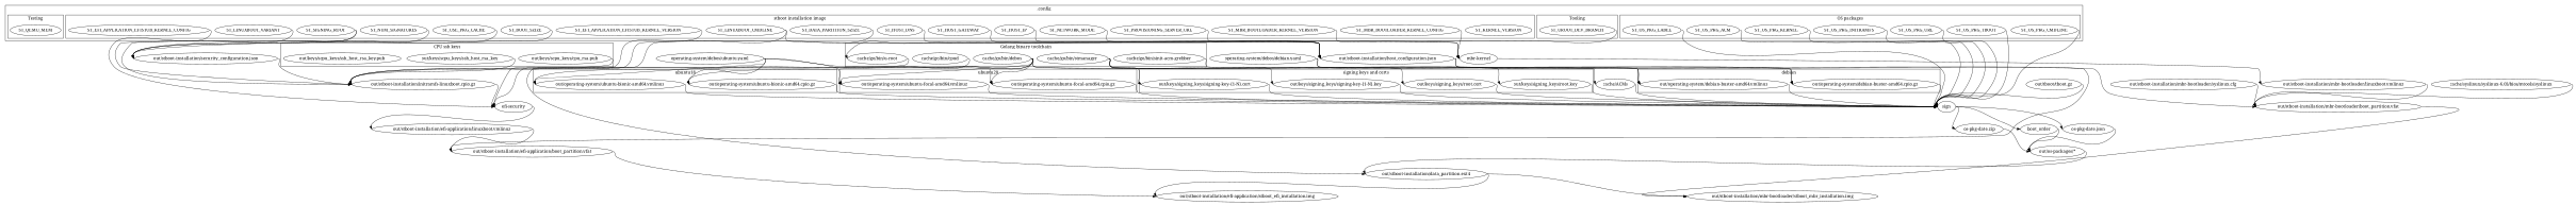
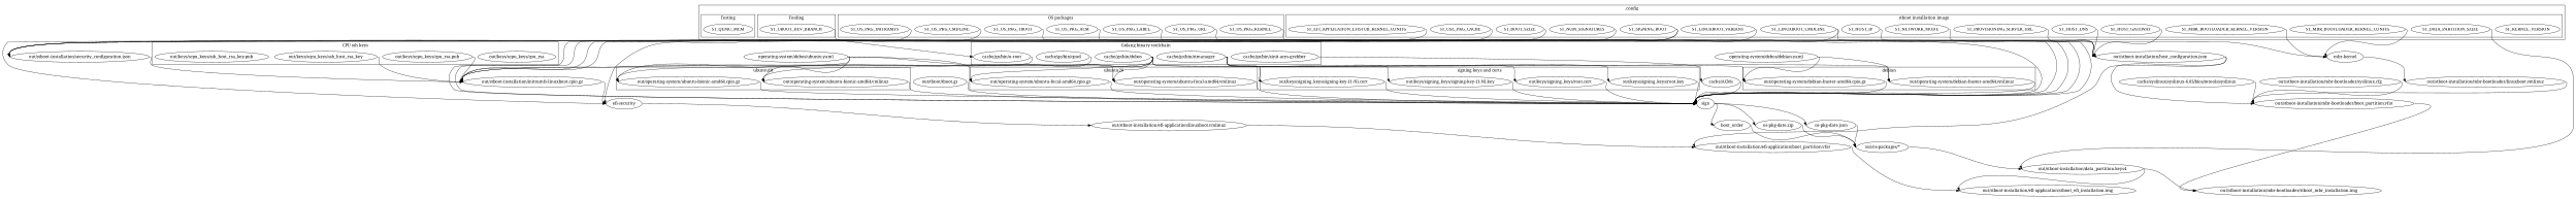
  digraph {
    fontname="Noto Serif"
    rankdir=TB
    node [fontname="Noto Serif"]
    edge [fontname="Noto Serif" headport=w tailport=e]
    ST_UROOT_DEV_BRANCH
    ST_KERNEL_VERSION
    ST_MBR_BOOTLOADER_KERNEL_VERSION
    ST_MBR_BOOTLOADER_KERNEL_CONFIG
-   ST_EFI_APPLICATION_EFISTUB_KERNEL_VERSION
    ST_EFI_APPLICATION_EFISTUB_KERNEL_CONFIG
    ST_LINUXBOOT_CMDLINE
    ST_LINUXBOOT_VARIANT
    ST_SIGNING_ROOT
    ST_NUM_SIGNATURES
    n11 [label=ST_BOOT_SZIZE]
    ST_USE_PKG_CACHE
    ST_PROVISIONING_SERVER_URL
    ST_NETWORK_MODE
    ST_HOST_IP
    ST_HOST_GATEWAY
    ST_HOST_DNS
    ST_DATA_PARTITION_SZIZE
    ST_OS_PKG_TBOOT
    ST_OS_PKG_ACM
    ST_OS_PKG_LABEL
    ST_OS_PKG_URL
    ST_OS_PKG_KERNEL
    ST_OS_PKG_INITRAMFS
    ST_OS_PKG_CMDLINE
    ST_QEMU_MEM
    n27 [label="out/keys/signing_keys/root.key"]
    n28 [label="out/keys/signing_keys/root.cert"]
    n29 [label="out/keys/signing_keys/signing-key-{1-N}.key"]
    n30 [label="out/keys/signing_keys/signing-key-{1-N}.cert"]
+   n31 [label="out/keys/scpu_keys/cpu_rsa"]
    n32 [label="out/keys/scpu_keys/cpu_rsa.pub"]
    n33 [label="out/keys/scpu_keys/ssh_host_rsa_key"]
    n34 [label="out/keys/scpu_keys/ssh_host_rsa_key.pub"]
    n35 [label="out/operating-system/debian-buster-amd64.vmlinuz"]
    n36 [label="out/operating-system/debian-buster-amd64.cpio.gz"]
    n37 [label="out/operating-system/ubuntu-bionic-amd64.vmlinuz"]
    n38 [label="out/operating-system/ubuntu-bionic-amd64.cpio.gz"]
    n39 [label="out/operating-system/ubuntu-focal-amd64.vmlinuz"]
    n40 [label="out/operating-system/ubuntu-focal-amd64.cpio.gz"]
    n41 [label="cache/go/bin/debos"]
    n42 [label="cache/go/bin/u-root"]
    n43 [label="cache/go/bin/stmanager"]
    n44 [label="cache/go/bin/sinit-acm-grebber"]
    n45 [label="cache/go/bin/cpud"]
    "mbr-kernel"
    n47 [label="efi-security"]
    n48 [label="out/stboot-installation/initramfs-linuxboot.cpio.gz"]
    n49 [label="out/stboot-installation/security_configuration.json"]
    n50 [label="out/stboot-installation/host_configuration.json"]
-   n51 [label="out/stboot-installation/data_partition.ext4"]
+   n51 [label="out/stboot-installation/data_partition.keys4"]
    n52 [label=sign]
    n53 [label="cache/ACMs"]
    boot_order
    n55 [label="os-pkg-date.zip"]
    n56 [label="os-pkg-date.json"]
    n57 [label="out/os-packages/*"]
    n58 [label="out/tboot/tboot.gz"]
    n59 [label="operating-system/debos/debian.yaml"]
    n60 [label="operating-system/debos/ubuntu.yaml"]
    n61 [label="out/stboot-installation/mbr-bootloader/stboot_mbr_installation.img"]
    n62 [label="out/stboot-installation/efi-application/stboot_efi_installation.img"]
    n63 [label="out/stboot-installation/efi-application/linuxboot.vmlinuz"]
    n64 [label="out/stboot-installation/mbr-bootloader/boot_partition.vfat"]
    n65 [label="out/stboot-installation/efi-application/boot_partition.vfat"]
    n66 [label="out/stboot-installation/mbr-bootloader/linuxboot.vmlinuz"]
    n67 [label="cache/syslinux/syslinux-6.03/bios/mtools/syslinux"]
    n68 [label="out/stboot-installation/mbr-bootloader/syslinux.cfg"]
    subgraph cluster_1 {
      label=".config"
      subgraph cluster_2 {
        label=Tooling
        ST_UROOT_DEV_BRANCH
      }
      subgraph cluster_3 {
        label="STBoot Data"
      }
      subgraph cluster_4 {
        label="stboot installation image"
        ST_KERNEL_VERSION
        ST_MBR_BOOTLOADER_KERNEL_VERSION
        ST_MBR_BOOTLOADER_KERNEL_CONFIG
-       ST_EFI_APPLICATION_EFISTUB_KERNEL_VERSION
        ST_EFI_APPLICATION_EFISTUB_KERNEL_CONFIG
        ST_LINUXBOOT_CMDLINE
        ST_LINUXBOOT_VARIANT
        ST_SIGNING_ROOT
        ST_NUM_SIGNATURES
        n11
        ST_USE_PKG_CACHE
        ST_PROVISIONING_SERVER_URL
        ST_NETWORK_MODE
        ST_HOST_IP
        ST_HOST_GATEWAY
        ST_HOST_DNS
        ST_DATA_PARTITION_SZIZE
      }
      subgraph cluster_5 {
        label="STBoot - EFI Application"
      }
      subgraph cluster_6 {
        label="OS packages"
        ST_OS_PKG_TBOOT
        ST_OS_PKG_ACM
        ST_OS_PKG_LABEL
        ST_OS_PKG_URL
        ST_OS_PKG_KERNEL
        ST_OS_PKG_INITRAMFS
        ST_OS_PKG_CMDLINE
      }
      subgraph cluster_7 {
        label=Testing
        ST_QEMU_MEM
      }
    }
    subgraph cluster_8 {
      label="signing keys and certs"
      n27
      n28
      n29
      n30
    }
    subgraph cluster_9 {
      label="CPU ssh keys"
+     n31
      n32
      n33
      n34
    }
    subgraph cluster_10 {
      label=debian
      n35
      n36
    }
    subgraph cluster_11 {
      label=ubuntu18
      n37
      n38
    }
    subgraph cluster_12 {
      label=ubuntu20
      n39
      n40
    }
    subgraph cluster_13 {
      label="Golang binary toolchain"
      n41
      n42
      n43
      n44
      n45
    }
    ST_UROOT_DEV_BRANCH -> n42
    ST_MBR_BOOTLOADER_KERNEL_VERSION -> "mbr-kernel"
    ST_MBR_BOOTLOADER_KERNEL_CONFIG -> "mbr-kernel"
-   ST_EFI_APPLICATION_EFISTUB_KERNEL_VERSION -> n47
    ST_EFI_APPLICATION_EFISTUB_KERNEL_CONFIG -> n47
    ST_LINUXBOOT_CMDLINE -> "mbr-kernel"
    ST_LINUXBOOT_CMDLINE -> n47
    ST_LINUXBOOT_VARIANT -> n48
    ST_SIGNING_ROOT -> n48
    ST_SIGNING_ROOT -> n49
    ST_NUM_SIGNATURES -> n49
    n11 -> n49
    ST_USE_PKG_CACHE -> n49
    ST_PROVISIONING_SERVER_URL -> n50
    ST_NETWORK_MODE -> n50
    ST_HOST_IP -> n50
    ST_HOST_GATEWAY -> n50
    ST_HOST_DNS -> n50
    ST_DATA_PARTITION_SZIZE -> n51
    ST_OS_PKG_TBOOT -> n52
    ST_OS_PKG_ACM -> n52
    ST_OS_PKG_LABEL -> n52
    ST_OS_PKG_URL -> n52
    ST_OS_PKG_KERNEL -> n52
    ST_OS_PKG_INITRAMFS -> n52
    ST_OS_PKG_CMDLINE -> n52
    n27 -> n52
    n28 -> n52
    n29 -> n52
    n30 -> n52
    n32 -> n48
    n33 -> n48
    n35 -> n52
    n36 -> n52
    n37 -> n52
    n38 -> n52
    n39 -> n52
    n40 -> n52
    n41 -> n35
    n41 -> n36
    n41 -> n37
    n41 -> n38
    n41 -> n39
    n41 -> n40
    n42 -> n48
    n43 -> n27
    n43 -> n28
    n43 -> n29
    n43 -> n30
    n44 -> n53
    n45 -> n48
    "mbr-kernel" -> n66
    n47 -> n63
    n48 -> n47
    n49 -> n48
    n50 -> n64
    n50 -> n65
    n51 -> n61
    n51 -> n62
    n52 -> boot_order
    n52 -> n55
    n52 -> n56
    n53 -> n52
    boot_order -> n57
    n55 -> n57
    n56 -> n57
    n57 -> n51
    n58 -> n52
    n59 -> n35
    n59 -> n36
    n60 -> n37
    n60 -> n38
    n60 -> n39
    n60 -> n40
    n63 -> n65
    n64 -> n61
    n65 -> n62
    n66 -> n64
    n67 -> n64
    n68 -> n64
  }
